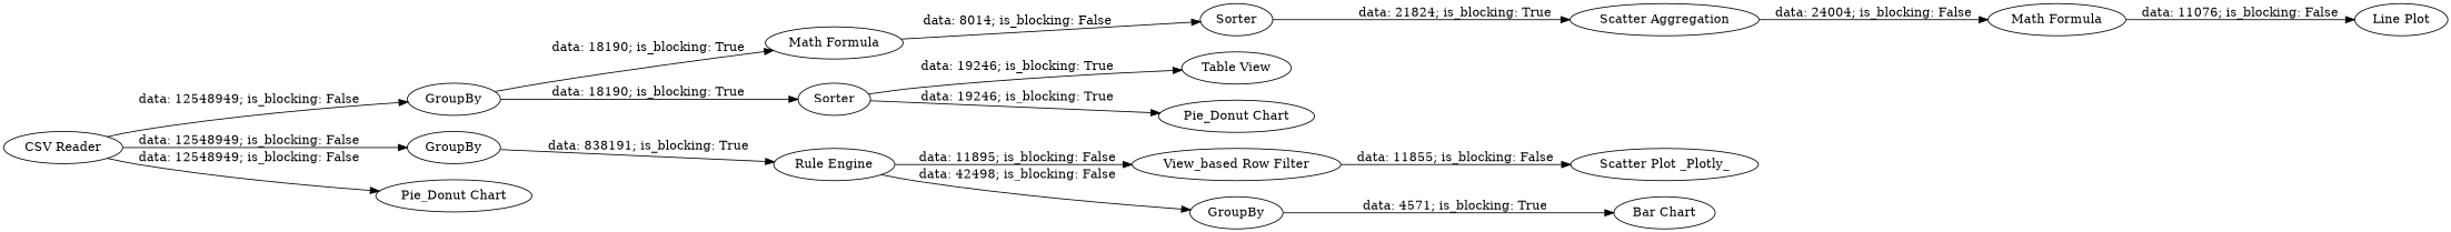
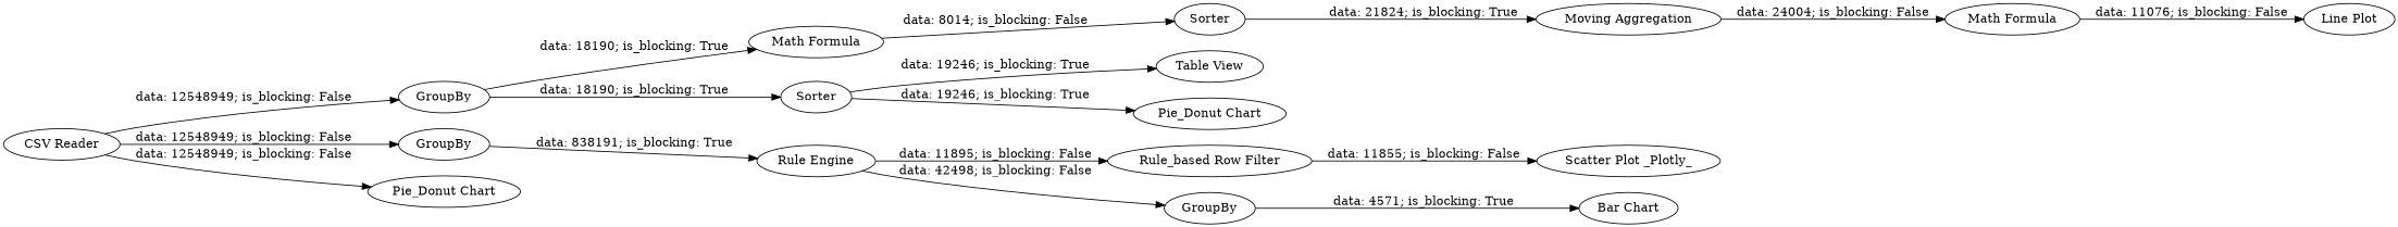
  digraph {
    rankdir=LR
-   n1 [label="View_based Row Filter"]
+   n1 [label="Rule_based Row Filter"]
    n2 [label="Scatter Plot _Plotly_"]
    n3 [label=GroupBy]
    n4 [label="Bar Chart"]
    n5 [label="Math Formula"]
    n6 [label=Sorter]
-   n7 [label="Scatter Aggregation"]
+   n7 [label="Moving Aggregation"]
    n8 [label="Math Formula"]
    n9 [label="Line Plot"]
    n10 [label="Table View"]
    n11 [label="CSV Reader"]
    n12 [label=GroupBy]
    n13 [label=GroupBy]
    n14 [label="Pie_Donut Chart"]
    n15 [label=Sorter]
    n16 [label="Rule Engine"]
    n17 [label="Pie_Donut Chart"]
    n1 -> n2 [label="data: 11855; is_blocking: False"]
    n3 -> n4 [label="data: 4571; is_blocking: True"]
    n5 -> n6 [label="data: 8014; is_blocking: False"]
    n6 -> n7 [label="data: 21824; is_blocking: True"]
    n7 -> n8 [label="data: 24004; is_blocking: False"]
    n8 -> n9 [label="data: 11076; is_blocking: False"]
    n11 -> n12 [label="data: 12548949; is_blocking: False"]
    n11 -> n13 [label="data: 12548949; is_blocking: False"]
    n11 -> n14 [label="data: 12548949; is_blocking: False"]
    n12 -> n5 [label="data: 18190; is_blocking: True"]
    n12 -> n15 [label="data: 18190; is_blocking: True"]
    n13 -> n16 [label="data: 838191; is_blocking: True"]
    n15 -> n10 [label="data: 19246; is_blocking: True"]
    n15 -> n17 [label="data: 19246; is_blocking: True"]
    n16 -> n1 [label="data: 11895; is_blocking: False"]
    n16 -> n3 [label="data: 42498; is_blocking: False"]
  }
